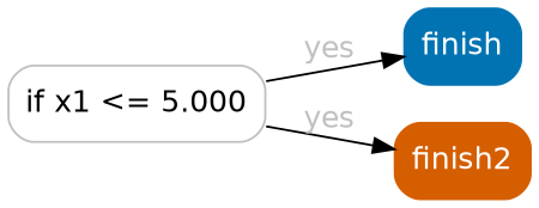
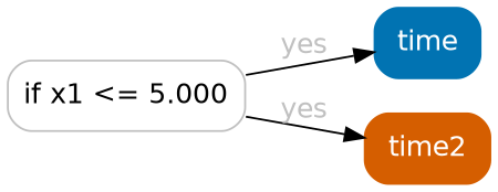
  digraph {
    rankdir=LR
    node [fontname=helvetica shape=box style="filled, rounded" fontcolor=white]
    edge [fontcolor=gray fontname=helvetica]
    n1 [color=gray fillcolor=white height=0.5 label="if x1 <= 5.000" width=1.6806 fontcolor=""]
-   n2 [color="#0173b2" fillcolor="#0173b2" height=0.5 label=finish width=0.75]
-   n3 [color="#d55e00" fillcolor="#d55e00" height=0.5 label=finish2 width=0.88889]
+   n2 [color="#0173b2" fillcolor="#0173b2" height=0.5 label=time width=0.75]
+   n3 [color="#d55e00" fillcolor="#d55e00" height=0.5 label=time2 width=0.88889]
    n1 -> n2 [label=yes]
    n1 -> n3 [label=yes]
  }
